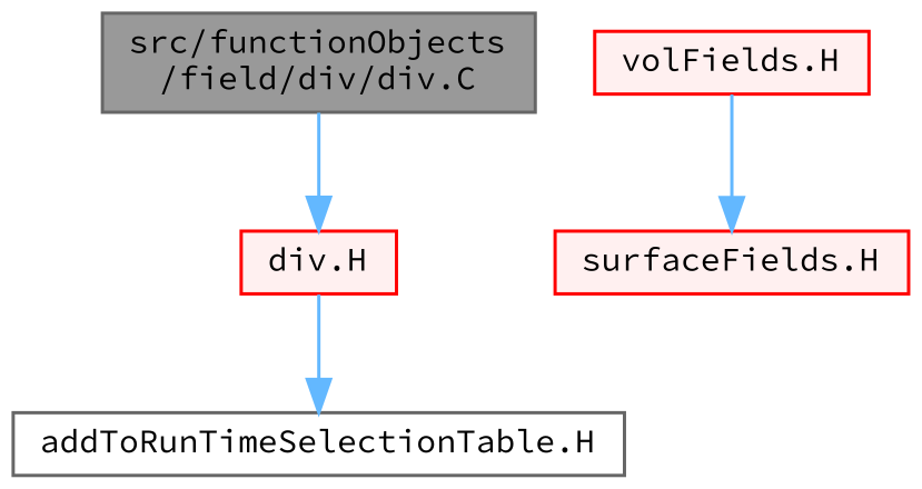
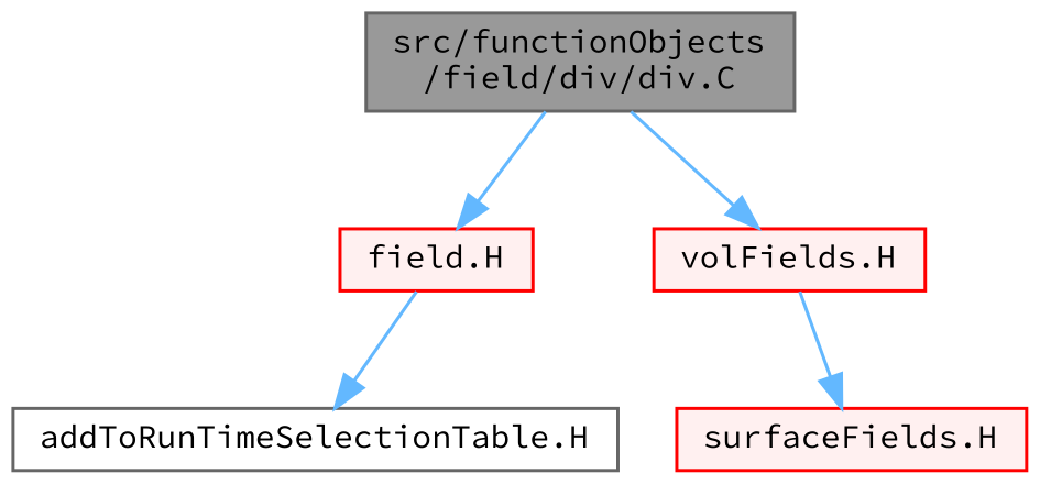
  digraph {
    fontname="Source Code Pro"
    node [color=red fillcolor="#FFF0F0" fontname="Source Code Pro" fontsize=10 shape=box style=filled]
    edge [color=steelblue1 fontname="Source Code Pro" fontsize=10 labelfontname=Helvetica labelfontsize=10 style=solid]
    n1 [color=gray40 fillcolor=grey60 fontcolor=black height=0.2 label="src/functionObjects\l/field/div/div.C" width=0.4]
-   n2 [height=0.2 label="div.H" width=0.4]
+   n2 [height=0.2 label="field.H" width=0.4]
    n3 [height=0.2 label="volFields.H" width=0.4]
    n4 [color=grey40 fillcolor=white height=0.2 label="addToRunTimeSelectionTable.H" width=0.4]
    n5 [height=0.2 label="surfaceFields.H" width=0.4]
    n1 -> n2
+   n1 -> n3
    n2 -> n4
    n3 -> n5
  }
